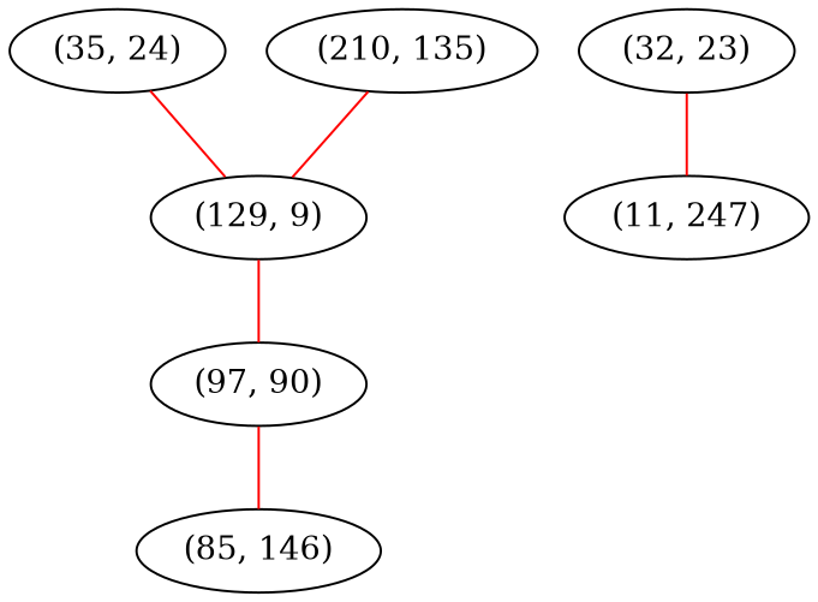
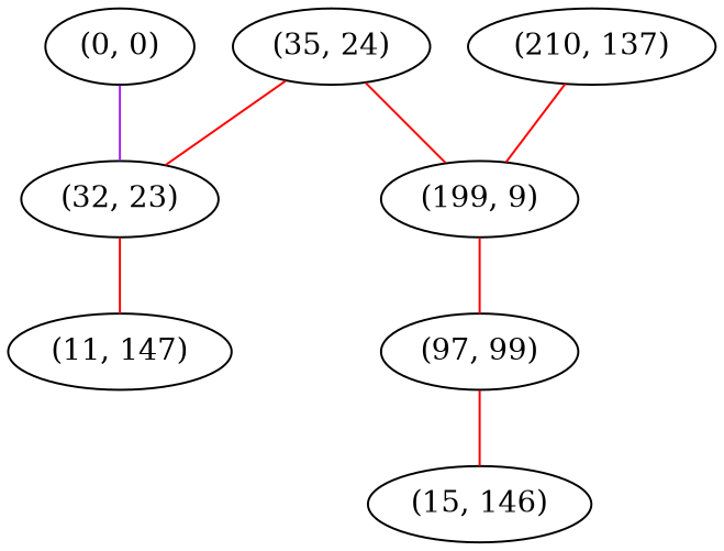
  graph {
    edge [color=red weight=1]
    "(35, 24)"
    "(32, 23)"
-   "(199, 9)" [label="(129, 9)"]
-   "(97, 90)"
-   "(15, 146)" [label="(85, 146)"]
-   "(11, 147)" [label="(11, 247)"]
-   "(210, 135)"
+   "(199, 9)"
+   "(97, 90)" [label="(97, 99)"]
+   "(15, 146)"
+   "(11, 147)"
+   "(0, 0)"
+   "(210, 135)" [label="(210, 137)"]
+   "(35, 24)" -- "(32, 23)"
    "(35, 24)" -- "(199, 9)"
    "(32, 23)" -- "(11, 147)"
    "(199, 9)" -- "(97, 90)"
    "(97, 90)" -- "(15, 146)"
+   "(0, 0)" -- "(32, 23)" [color=purple weight=4]
    "(210, 135)" -- "(199, 9)"
  }
